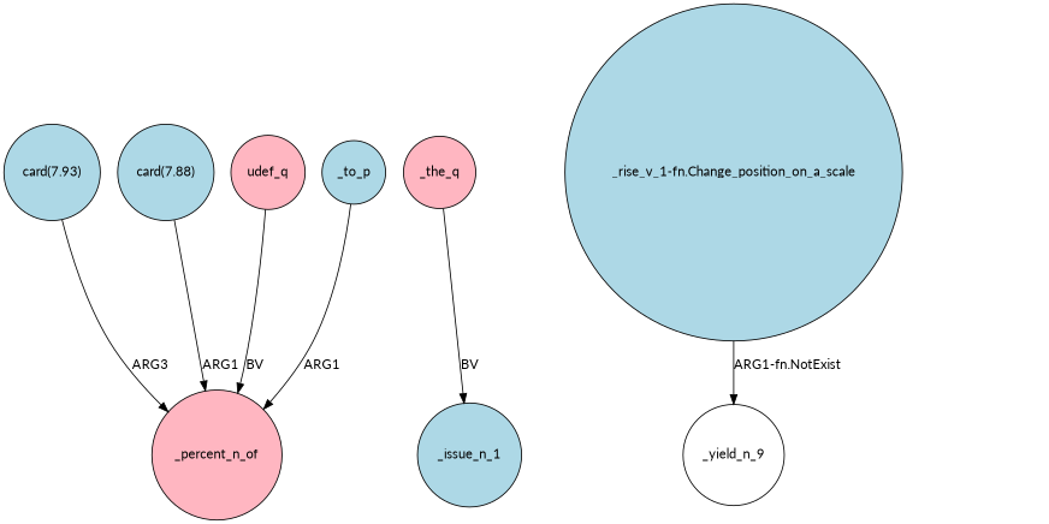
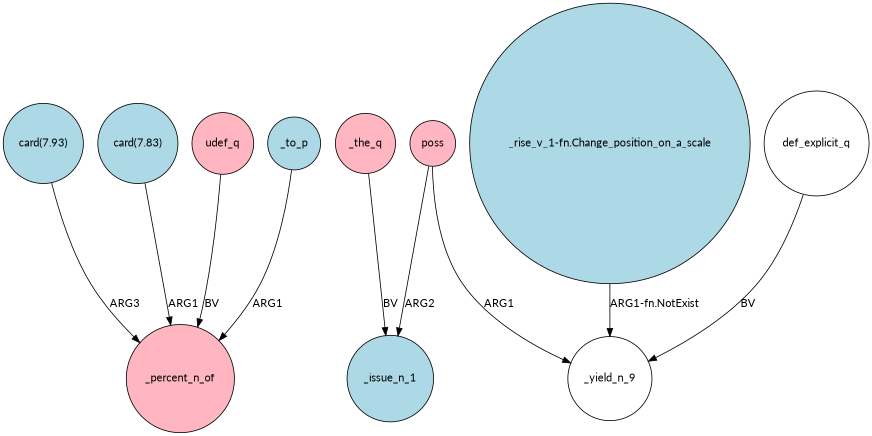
  digraph {
    fontname=Lato
    node [fillcolor=lightblue fontname=Lato shape=circle style=filled]
    edge [fontname=Lato]
    _percent_n_of [fillcolor=lightpink]
    "card(7.93)"
+   poss [fillcolor=lightpink]
    _issue_n_1
    n5 [fillcolor=white label=_yield_n_9]
+   def_explicit_q [fillcolor=white]
    "_rise_v_1-fn.Change_position_on_a_scale"
-   "card(7.88)"
+   "card(7.88)" [label="card(7.83)"]
    udef_q [fillcolor=lightpink]
    _the_q [fillcolor=lightpink]
    _to_p
    "card(7.93)" -> _percent_n_of [label=ARG3]
+   poss -> _issue_n_1 [label=ARG2]
+   poss -> n5 [label=ARG1]
+   def_explicit_q -> n5 [label=BV]
    "_rise_v_1-fn.Change_position_on_a_scale" -> n5 [label="ARG1-fn.NotExist"]
    "card(7.88)" -> _percent_n_of [label=ARG1]
    udef_q -> _percent_n_of [label=BV]
    _the_q -> _issue_n_1 [label=BV]
    _to_p -> _percent_n_of [label=ARG1]
  }
